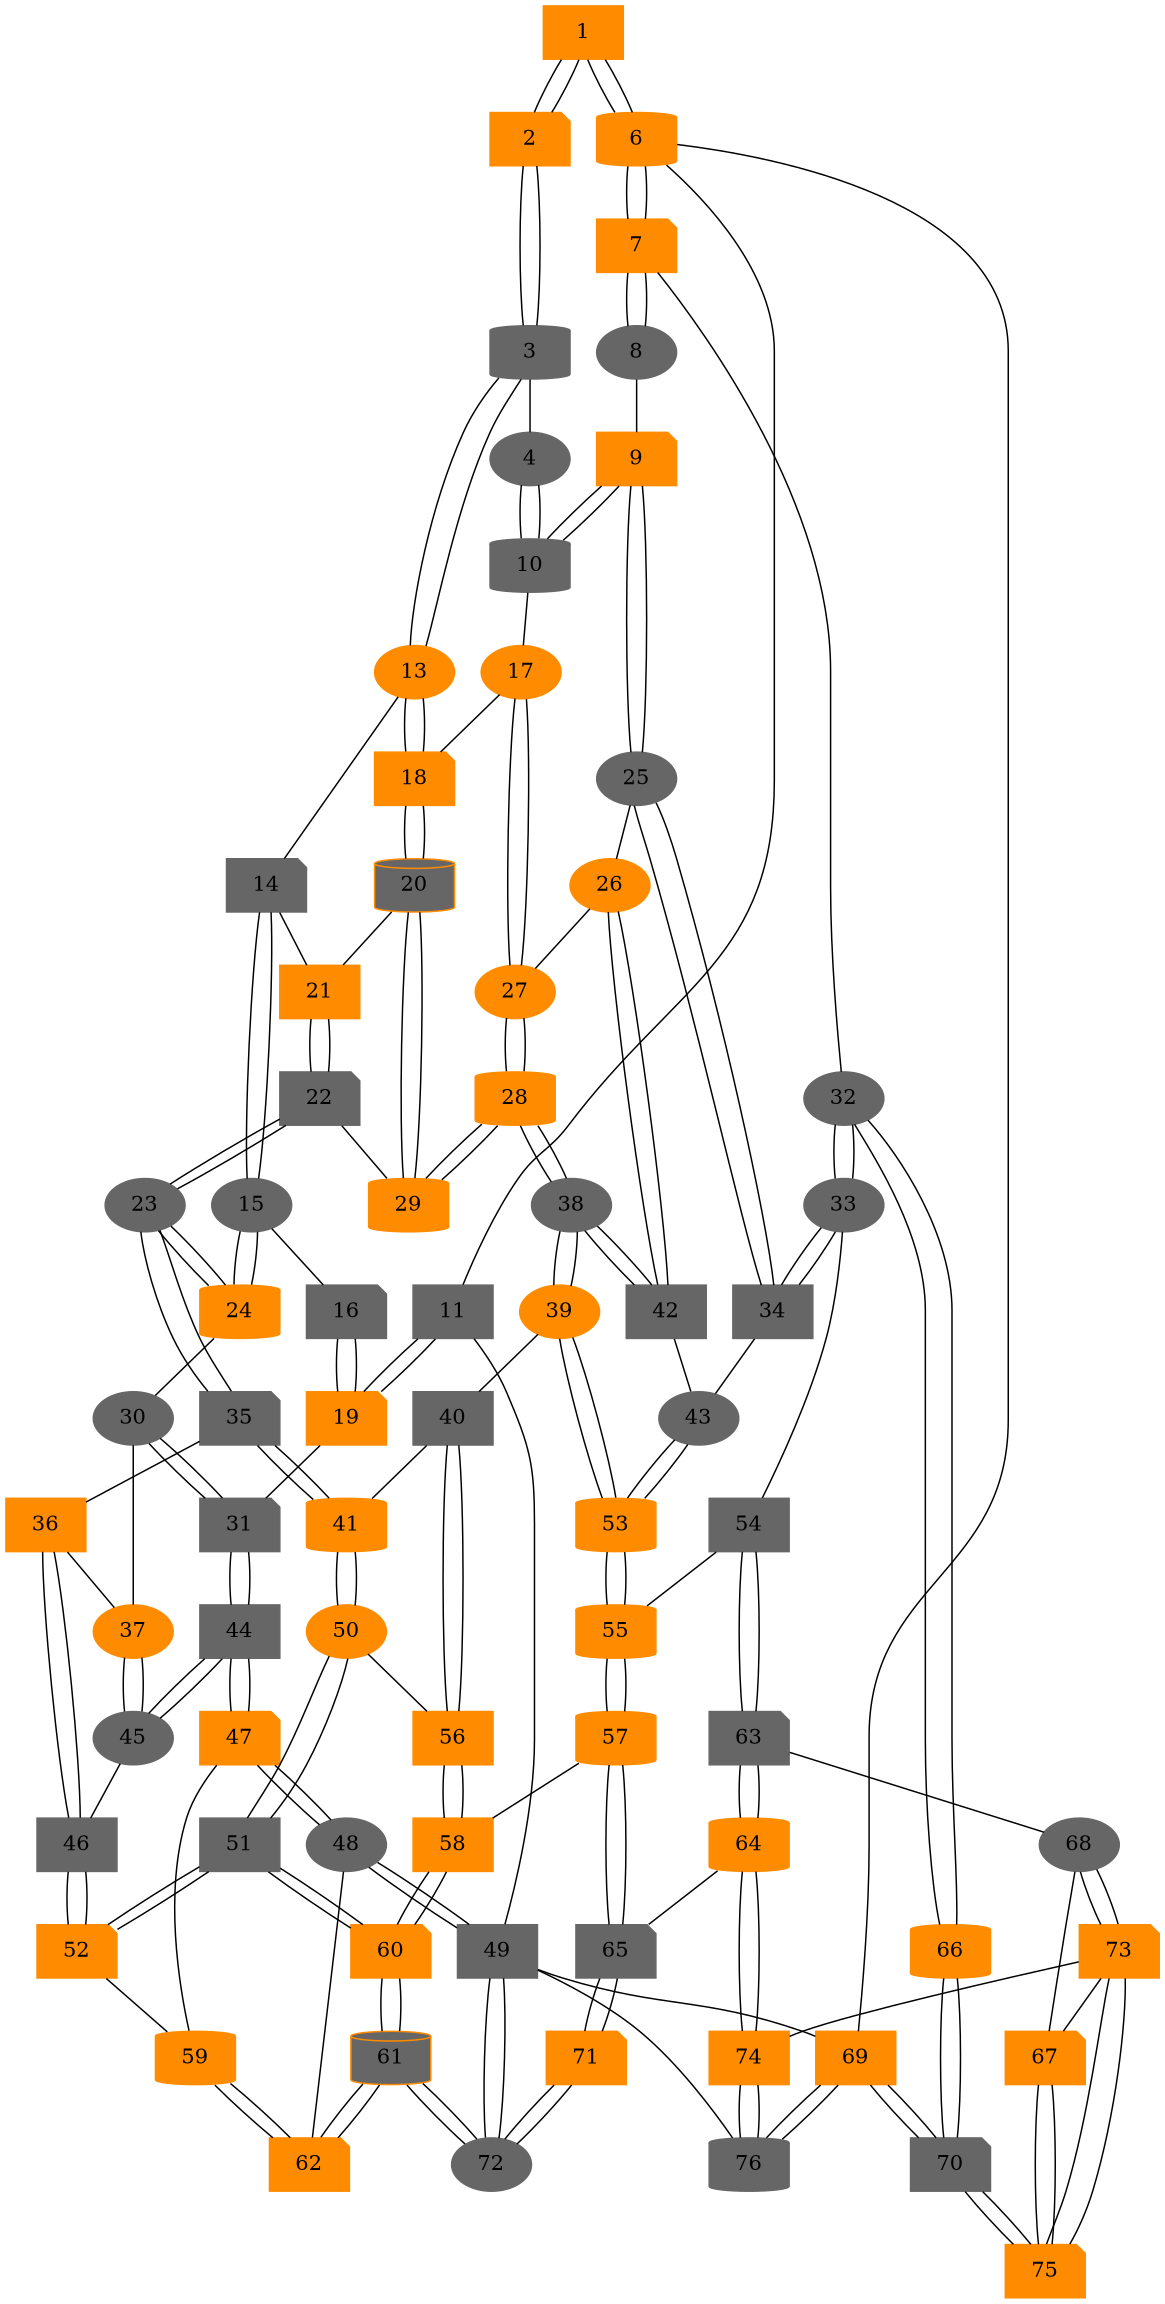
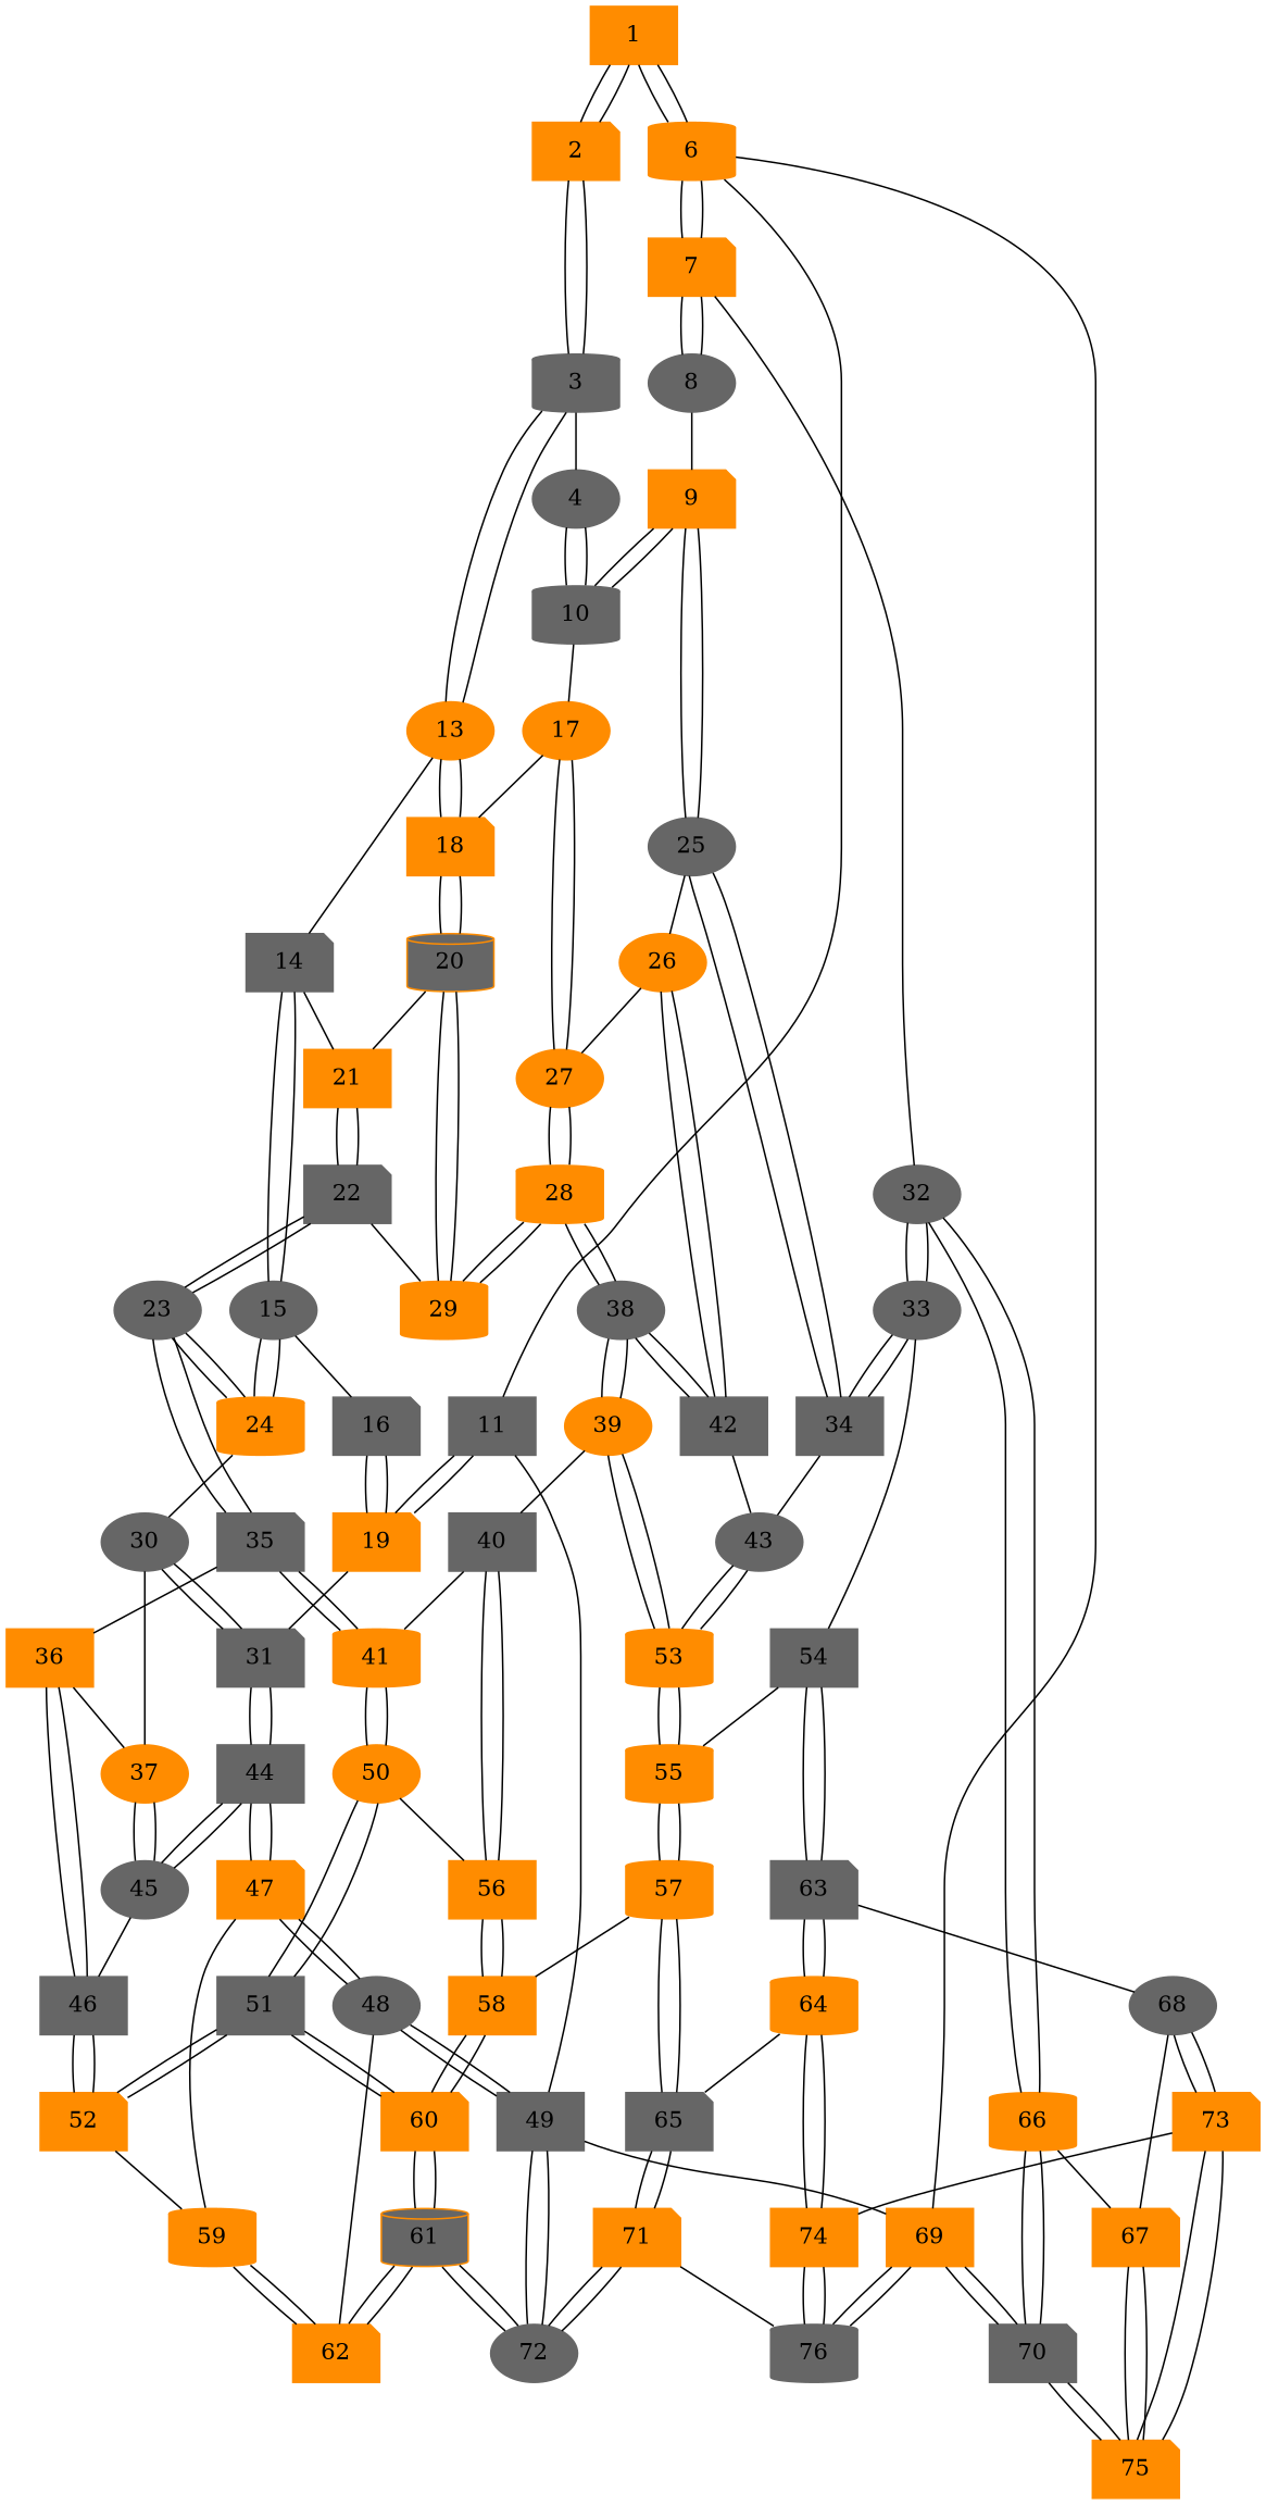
  graph {
    node [color=darkorange shape=note style=filled]
    1 [shape=box]
    2
    6 [shape=cylinder]
    3 [color=gray40 shape=cylinder]
    7
    11 [color=gray40 shape=box]
    69 [shape=box]
    4 [color=gray40 shape=ellipse]
    13 [shape=ellipse]
    10 [color=gray40 shape=cylinder]
    14 [color=gray40]
    18
    17 [shape=ellipse]
    8 [color=gray40 shape=ellipse]
    9
    32 [color=gray40 shape=ellipse]
    19
    49 [color=gray40 shape=box]
    70 [color=gray40]
    76 [color=gray40 shape=cylinder]
    33 [color=gray40 shape=ellipse]
    66 [shape=cylinder]
    25 [color=gray40 shape=ellipse]
    26 [shape=ellipse]
    34 [color=gray40 shape=box]
    27 [shape=ellipse]
    31 [color=gray40]
    72 [color=gray40 shape=ellipse]
    16 [color=gray40]
    15 [color=gray40 shape=ellipse]
    21 [shape=box]
    20 [fillcolor=gray40 shape=cylinder]
    24 [shape=cylinder]
    22 [color=gray40]
    30 [color=gray40 shape=ellipse]
    28 [shape=cylinder]
    29 [shape=cylinder]
    44 [color=gray40 shape=box]
    23 [color=gray40 shape=ellipse]
    35 [color=gray40]
    36 [shape=box]
    41 [shape=cylinder]
    37 [shape=ellipse]
    42 [color=gray40 shape=box]
    43 [color=gray40 shape=ellipse]
    38 [color=gray40 shape=ellipse]
    39 [shape=ellipse]
    45 [color=gray40 shape=ellipse]
    47
    54 [color=gray40 shape=box]
    67
    55 [shape=cylinder]
    63 [color=gray40]
    53 [shape=cylinder]
    46 [color=gray40 shape=box]
    50 [shape=ellipse]
    52
    40 [color=gray40 shape=box]
    56 [shape=box]
    58 [shape=box]
    51 [color=gray40 shape=box]
    48 [color=gray40 shape=ellipse]
    59 [shape=cylinder]
    62
    60
    61 [fillcolor=gray40 shape=cylinder]
    57 [shape=cylinder]
    64 [shape=cylinder]
    68 [color=gray40 shape=ellipse]
    65 [color=gray40]
    71
    74 [shape=box]
    73
    75
    1 -- 2
    1 -- 2
    1 -- 6
    1 -- 6
    2 -- 3
    2 -- 3
    6 -- 7
    6 -- 7
    6 -- 11
    6 -- 69
    3 -- 4
    3 -- 13
    3 -- 13
    7 -- 8
    7 -- 8
    7 -- 32
    11 -- 19
    11 -- 19
    11 -- 49
    69 -- 70
    69 -- 70
    69 -- 76
    69 -- 76
    4 -- 10
    4 -- 10
    13 -- 14
    13 -- 18
    13 -- 18
    10 -- 17
    14 -- 15
    14 -- 15
    14 -- 21
    18 -- 20
    18 -- 20
    17 -- 18
    17 -- 27
    17 -- 27
    8 -- 9
    9 -- 10
    9 -- 10
    9 -- 25
    9 -- 25
    32 -- 33
    32 -- 33
    32 -- 66
    32 -- 66
    19 -- 31
    49 -- 69
    49 -- 72
    49 -- 72
    70 -- 75
    70 -- 75
    33 -- 34
    33 -- 34
    33 -- 54
    66 -- 70
    66 -- 70
-   73 -- 67
+   66 -- 67
    25 -- 26
    25 -- 34
    25 -- 34
    26 -- 27
    26 -- 42
    26 -- 42
    34 -- 43
    27 -- 28
    27 -- 28
    31 -- 44
    31 -- 44
    16 -- 19
    16 -- 19
    15 -- 16
    15 -- 24
    15 -- 24
    21 -- 22
    21 -- 22
    20 -- 21
    20 -- 29
    20 -- 29
    24 -- 30
    22 -- 29
    22 -- 23
    22 -- 23
    30 -- 31
    30 -- 31
    30 -- 37
    28 -- 29
    28 -- 29
    28 -- 38
    28 -- 38
    44 -- 45
    44 -- 45
    44 -- 47
    44 -- 47
    23 -- 24
    23 -- 24
    23 -- 35
    23 -- 35
    35 -- 36
    35 -- 41
    35 -- 41
    36 -- 37
    36 -- 46
    36 -- 46
    41 -- 50
    41 -- 50
    37 -- 45
    37 -- 45
    42 -- 43
    43 -- 53
    43 -- 53
    38 -- 42
    38 -- 42
    38 -- 39
    38 -- 39
    39 -- 53
    39 -- 53
    39 -- 40
    45 -- 46
    47 -- 48
    47 -- 48
    47 -- 59
    54 -- 55
    54 -- 63
    54 -- 63
    67 -- 68
    67 -- 75
    67 -- 75
    55 -- 57
    55 -- 57
    63 -- 64
    63 -- 64
    63 -- 68
    53 -- 55
    53 -- 55
    46 -- 52
    46 -- 52
    50 -- 56
    50 -- 51
    50 -- 51
    52 -- 59
    40 -- 41
    40 -- 56
    40 -- 56
    56 -- 58
    56 -- 58
    58 -- 60
    58 -- 60
    51 -- 52
    51 -- 52
    51 -- 60
    51 -- 60
    48 -- 49
    48 -- 49
    48 -- 62
    59 -- 62
    59 -- 62
    60 -- 61
    60 -- 61
    61 -- 72
    61 -- 72
    61 -- 62
    61 -- 62
    57 -- 58
    57 -- 65
    57 -- 65
    64 -- 65
    64 -- 74
    64 -- 74
    68 -- 73
    68 -- 73
    65 -- 71
    65 -- 71
-   49 -- 76
+   71 -- 76
    71 -- 72
    71 -- 72
    74 -- 76
    74 -- 76
    73 -- 74
    73 -- 75
    73 -- 75
  }
